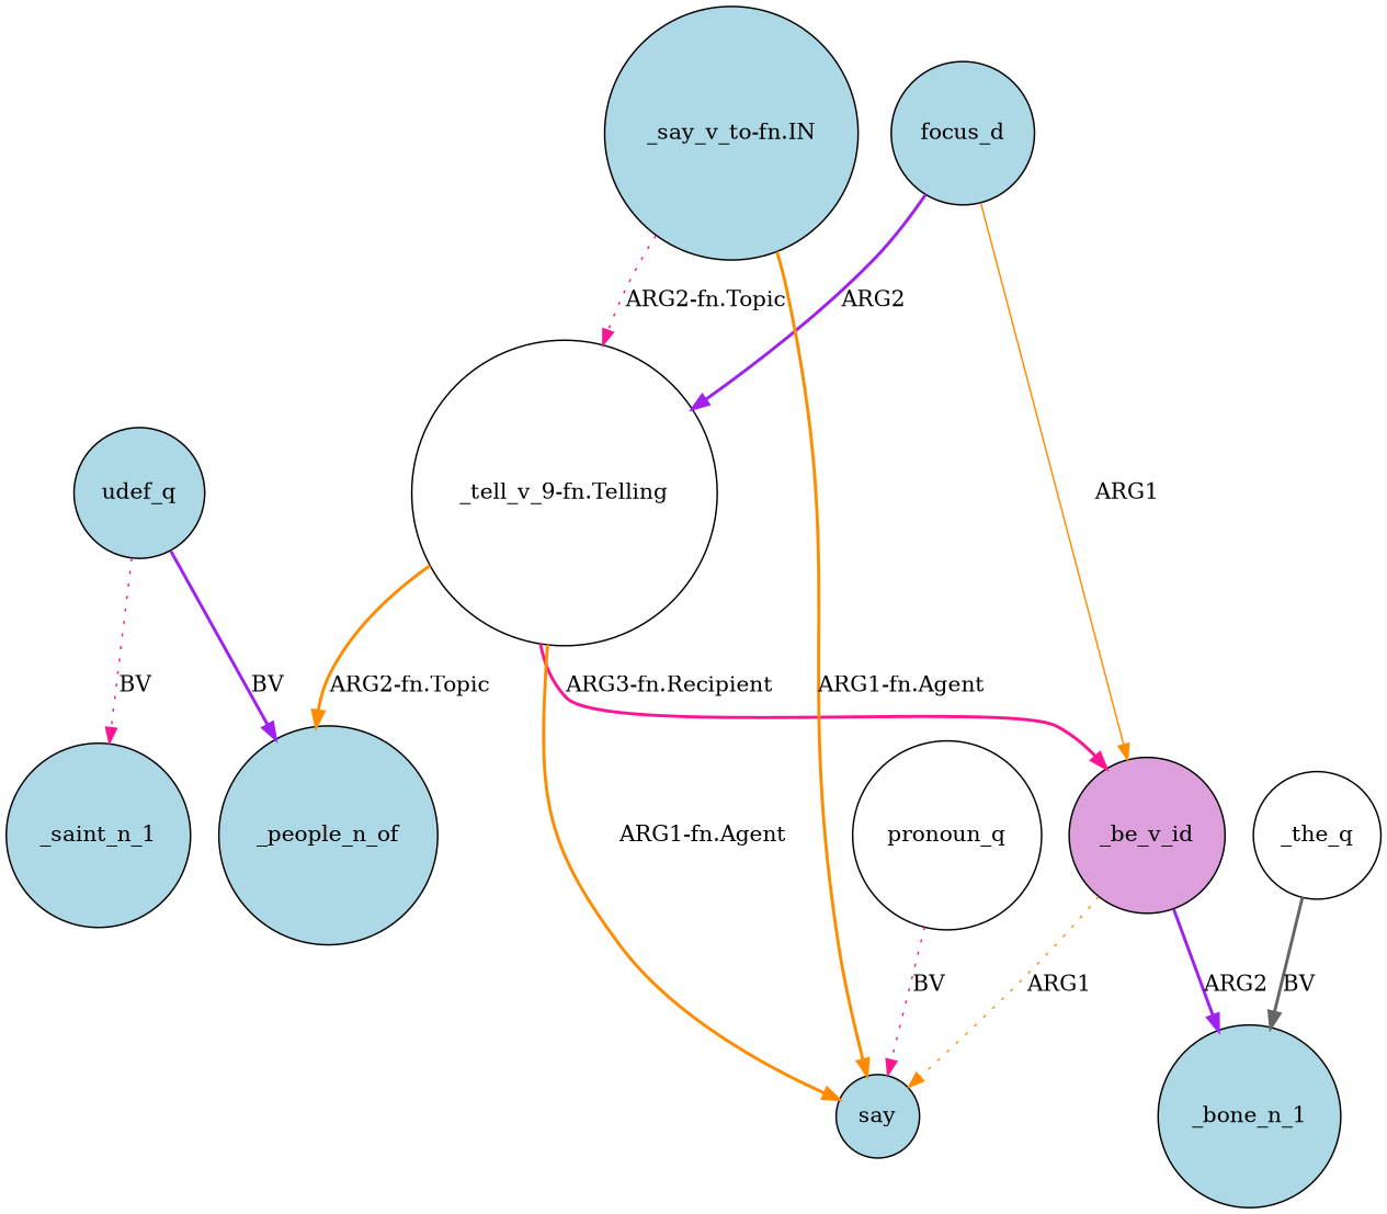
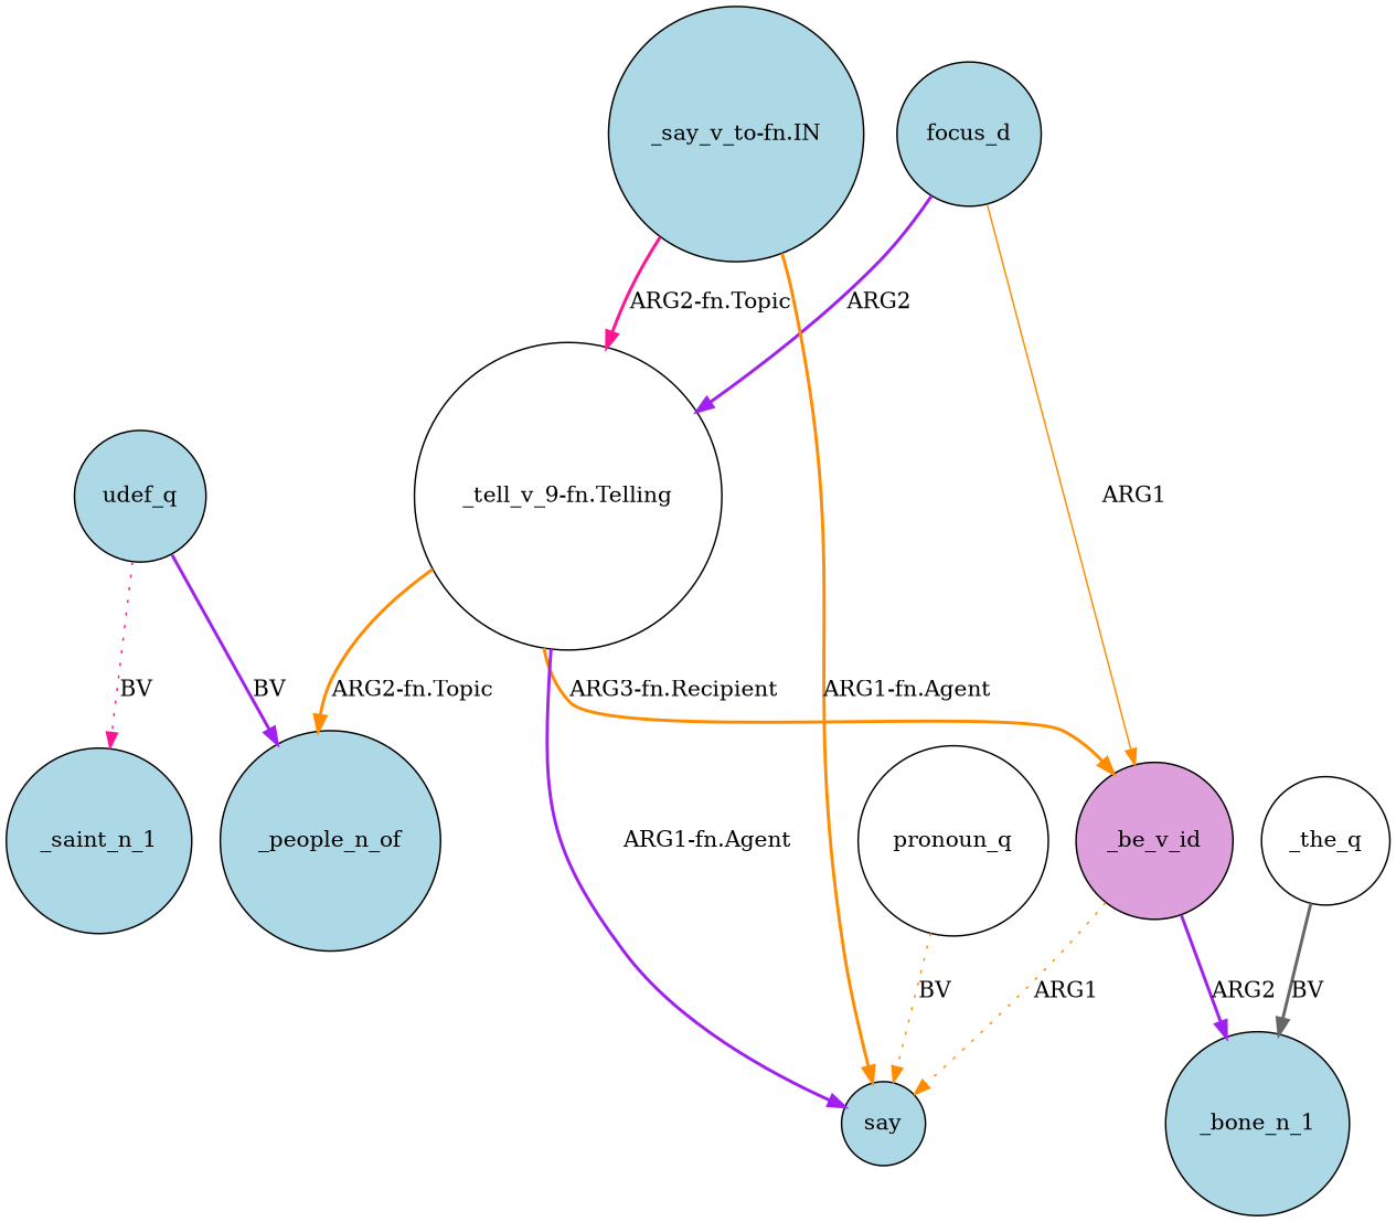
  digraph {
    node [fillcolor=lightblue shape=circle style=filled]
    edge [color=darkorange style=bold]
    n1 [fillcolor=white label="_tell_v_9-fn.Telling"]
    _people_n_of
    _be_v_id [fillcolor=plum]
    n4 [label=say]
    _bone_n_1
    udef_q
    _saint_n_1
    _the_q [fillcolor=white]
    focus_d
    "_say_v_to-fn.IN"
    pronoun_q [fillcolor=white]
    n1 -> _people_n_of [label="ARG2-fn.Topic"]
-   n1 -> _be_v_id [color=deeppink label="ARG3-fn.Recipient"]
-   n1 -> n4 [label="ARG1-fn.Agent"]
+   n1 -> _be_v_id [label="ARG3-fn.Recipient"]
+   n1 -> n4 [color=purple label="ARG1-fn.Agent"]
    _be_v_id -> n4 [label=ARG1 style=dotted]
    _be_v_id -> _bone_n_1 [color=purple label=ARG2]
    udef_q -> _people_n_of [color=purple label=BV]
    udef_q -> _saint_n_1 [color=deeppink label=BV style=dotted]
    _the_q -> _bone_n_1 [color=gray40 label=BV]
    focus_d -> n1 [color=purple label=ARG2]
    focus_d -> _be_v_id [label=ARG1 style=solid]
-   "_say_v_to-fn.IN" -> n1 [color=deeppink label="ARG2-fn.Topic" style=dotted]
+   "_say_v_to-fn.IN" -> n1 [color=deeppink label="ARG2-fn.Topic"]
    "_say_v_to-fn.IN" -> n4 [label="ARG1-fn.Agent"]
-   pronoun_q -> n4 [color=deeppink label=BV style=dotted]
+   pronoun_q -> n4 [label=BV style=dotted]
  }
